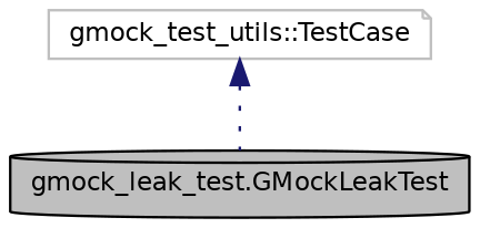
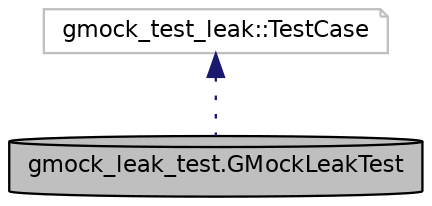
  digraph {
    node [fontname=Helvetica fontsize=10 style=filled]
    n1 [color=black fillcolor=grey75 fontcolor=black height=0.2 label="gmock_leak_test.GMockLeakTest" shape=cylinder width=0.4]
-   n2 [color=grey75 fillcolor=white height=0.2 label="gmock_test_utils::TestCase" shape=note width=0.4]
+   n2 [color=grey75 fillcolor=white height=0.2 label="gmock_test_leak::TestCase" shape=note width=0.4]
    n2 -> n1 [color=midnightblue dir=back fontname=Helvetica fontsize=10 labelfontname=Helvetica labelfontsize=10 style=dotted]
  }
